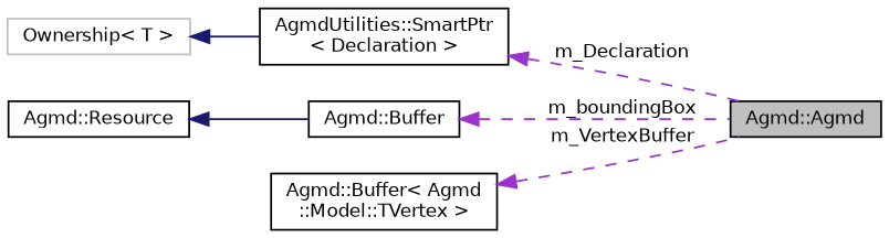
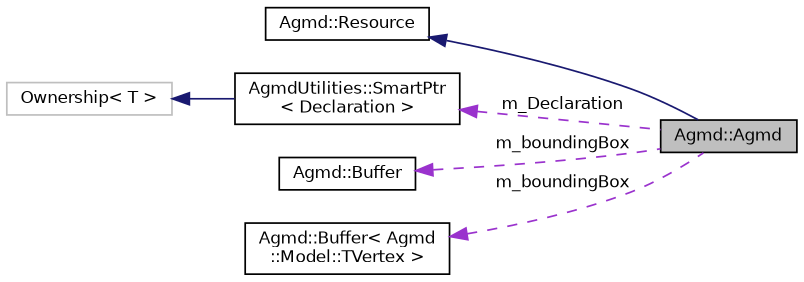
  digraph {
    rankdir=LR
    node [color=black fillcolor=white fontname=Helvetica fontsize=10 shape=record style=filled]
    edge [color=darkorchid3 dir=back fontname=Helvetica fontsize=10 labelfontname=Helvetica labelfontsize=10 style=dashed]
    n1 [fillcolor=grey75 fontcolor=black height=0.2 label="Agmd::Agmd" width=0.4]
    n2 [height=0.2 label="Agmd::Resource" width=0.4]
    n3 [height=0.2 label="AgmdUtilities::SmartPtr\l\< Declaration \>" width=0.4]
    n4 [color=grey75 height=0.2 label="Ownership\< T \>" width=0.4]
    n5 [height=0.2 label="Agmd::Buffer" width=0.4]
    n6 [height=0.2 label="Agmd::Buffer\< Agmd\l::Model::TVertex \>" width=0.4]
-   n2 -> n5 [color=midnightblue style=solid]
+   n2 -> n1 [color=midnightblue style=solid]
    n3 -> n1 [label=" m_Declaration"]
    n4 -> n3 [color=midnightblue style=solid]
    n5 -> n1 [label=" m_boundingBox"]
-   n6 -> n1 [label=" m_VertexBuffer"]
+   n6 -> n1 [label=" m_boundingBox"]
  }
